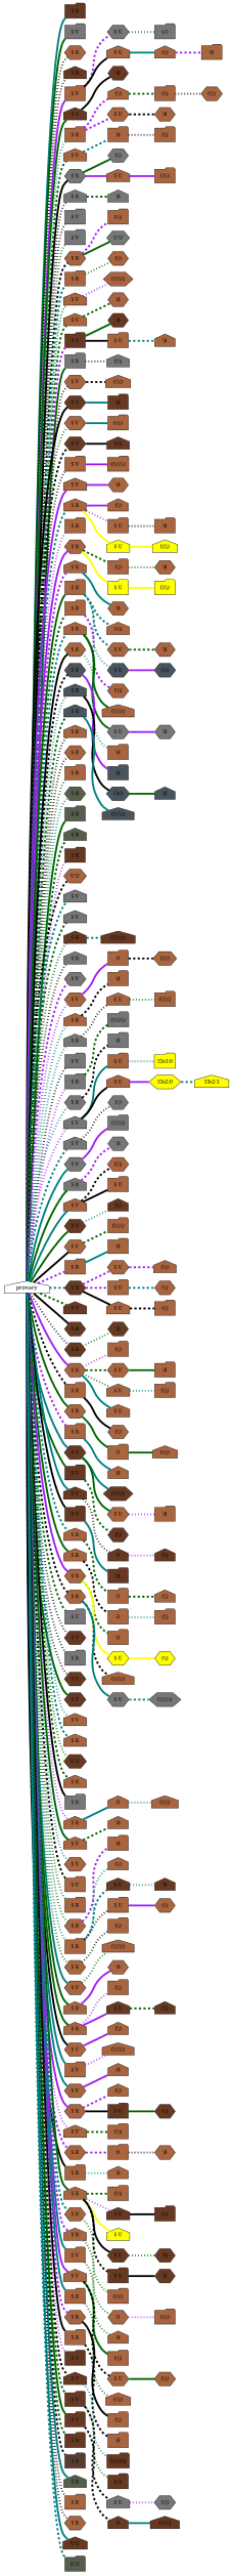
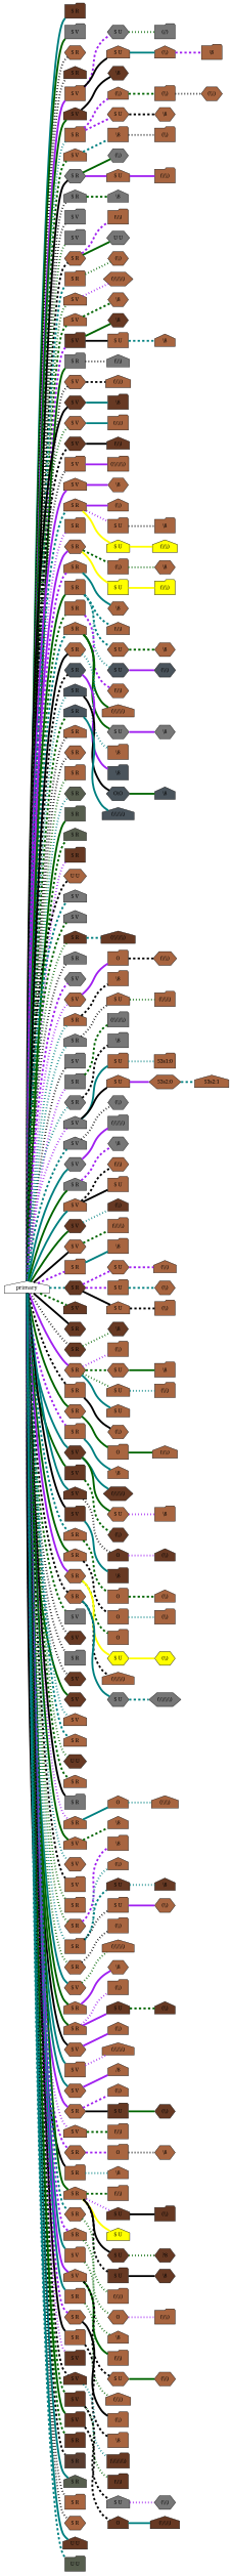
  graph {
    fontname="Noto Serif"
    rankdir=LR
    node [fillcolor="#A86540" fontname="Noto Serif" shape=folder style=filled]
    edge [color=darkgreen fontname="Noto Serif" penwidth=5 style=solid]
    n1 [fillcolor="#673923" label="S R"]
    primary [shape=house fillcolor="" style=""]
    n3 [fillcolor="#777777" label="S V"]
    n4 [label="S R" shape=hexagon]
    n5 [fillcolor="#673923" label="S R" shape=house]
    n6 [label="S V"]
    n7 [fillcolor="#673923" label="S V" shape=house]
    n8 [label="S R"]
    n9 [label="S V" shape=house]
    n10 [fillcolor="#777777" label="S R" shape=hexagon]
    n11 [fillcolor="#777777" label="S R" shape=house]
    n12 [fillcolor="#777777" label="S V"]
    n13 [fillcolor="#777777" label="S V"]
    n14 [label="S R" shape=hexagon]
    n15 [label="S R"]
    n16 [label="S V" shape=house]
    n17 [label="S V" shape=house]
    n18 [fillcolor="#673923" label="S V"]
    n19 [fillcolor="#777777" label="S R"]
    n20 [label="S V" shape=hexagon]
    n21 [fillcolor="#673923" label="S V" shape=hexagon]
    n22 [label="S V" shape=hexagon]
    n23 [fillcolor="#673923" label="S V" shape=hexagon]
    n24 [label="S V"]
    n25 [label="S V" shape=house]
    n26 [label="S R" shape=house]
    n27 [label="S R"]
    n28 [label="S R" shape=hexagon]
    n29 [label="S R" shape=house]
    n30 [label="S R"]
    n31 [label="S R"]
    n32 [label="S R" shape=house]
    n33 [label="S R" shape=hexagon]
    n34 [fillcolor="#4A545C" label="S R" shape=hexagon]
    n35 [fillcolor="#4A545C" label="S R" shape=house]
    n36 [fillcolor="#4A545C" label="S R" shape=house]
    n37 [label="S R" shape=house]
    n38 [label="S R" shape=hexagon]
    n39 [label="S R"]
    n40 [fillcolor="#575E4E" label="S R" shape=hexagon]
    n41 [fillcolor="#575E4E" label="S R"]
    n42 [fillcolor="#575E4E" label="S R" shape=house]
    n43 [fillcolor="#673923" label="S R"]
    n44 [label="U U" shape=hexagon]
    n45 [fillcolor="#777777" label="S V" shape=house]
    n46 [fillcolor="#777777" label="S V" shape=house]
    n47 [fillcolor="#673923" label="S R" shape=house]
    n48 [fillcolor="#777777" label="S R" shape=house]
    n49 [fillcolor="#777777" label="S V" shape=hexagon]
    n50 [label="S V" shape=hexagon]
    n51 [label="S R" shape=house]
    n52 [fillcolor="#777777" label="S R" shape=house]
    n53 [fillcolor="#777777" label="S V"]
    n54 [fillcolor="#777777" label="S R"]
    n55 [fillcolor="#777777" label="S R" shape=hexagon]
    n56 [fillcolor="#777777" label="S V" shape=house]
    n57 [fillcolor="#777777" label="S V" shape=house]
    n58 [fillcolor="#777777" label="S V" shape=hexagon]
    n59 [fillcolor="#777777" label="S R" shape=house]
    n60 [label="S V" shape=house]
    n61 [fillcolor="#673923" label="S V" shape=hexagon]
    n62 [label="S V" shape=hexagon]
    n63 [label="S R"]
    n64 [fillcolor="#673923" label="S R" shape=hexagon]
    n65 [fillcolor="#673923" label="S V" shape=house]
    n66 [fillcolor="#673923" label="S R" shape=hexagon]
    n67 [fillcolor="#673923" label="S R" shape=hexagon]
    n68 [label="S R" shape=hexagon]
    n69 [label="S R"]
    n70 [label="S R" shape=hexagon]
    n71 [label="S R"]
    n72 [fillcolor="#673923" label="S V" shape=hexagon]
    n73 [fillcolor="#673923" label="S V"]
    n74 [fillcolor="#673923" label="S V" shape=house]
    n75 [fillcolor="#673923" label="S V"]
    n76 [label="S R" shape=house]
    n77 [label="S R" shape=house]
    n78 [label="S R" shape=hexagon]
    n79 [label="S R" shape=hexagon]
    n80 [fillcolor="#777777" label="S V"]
    n81 [fillcolor="#673923" label="S V" shape=hexagon]
    n82 [fillcolor="#777777" label="S R"]
    n83 [fillcolor="#673923" label="S V" shape=hexagon]
    n84 [fillcolor="#673923" label="S V" shape=hexagon]
    n85 [label="S V" shape=house]
    n86 [label="S R" shape=house]
    n87 [fillcolor="#673923" label="U U" shape=hexagon]
    n88 [label="S R" shape=house]
    n89 [fillcolor="#777777" label="S R"]
    n90 [label="S R" shape=house]
    n91 [label="S V" shape=house]
    n92 [label="S V" shape=hexagon]
    n93 [label="S V"]
    n94 [label="S R"]
    n95 [label="S R" shape=hexagon]
    n96 [label="S R"]
    n97 [label="S R" shape=hexagon]
    n98 [label="S V" shape=hexagon]
    n99 [label="S R" shape=house]
    n100 [label="S R" shape=house]
    n101 [label="S V" shape=hexagon]
    n102 [label="S V"]
    n103 [label="S V" shape=hexagon]
    n104 [label="S R" shape=hexagon]
    n105 [label="S V" shape=house]
    n106 [label="S R" shape=hexagon]
    n107 [label="S R"]
    n108 [label="S R" shape=house]
    n109 [label="S R" shape=hexagon]
    n110 [label="S R" shape=house]
    n111 [label="S V"]
    n112 [label="S V" shape=house]
    n113 [label="S R"]
    n114 [label="S R" shape=hexagon]
    n115 [label="S R"]
    n116 [fillcolor="#673923" label="S V"]
    n117 [fillcolor="#673923" label="S V" shape=house]
    n118 [fillcolor="#673923" label="S V"]
    n119 [fillcolor="#673923" label="S V"]
    n120 [fillcolor="#673923" label="S R"]
    n121 [fillcolor="#5A3D30" label="S R"]
    n122 [fillcolor="#575E4E" label="S R" shape=house]
    n123 [label="S R"]
    n124 [label="S R" shape=hexagon]
    n125 [fillcolor="#673923" label="U U" shape=house]
    n126 [fillcolor="#575E4E" label="U U"]
    n127 [fillcolor="#777777" label="S U" shape=hexagon]
    n128 [label="S U" shape=house]
    n129 [fillcolor="#673923" label="\\8" shape=hexagon]
    n130 [label="(\\\\)" shape=house]
    n131 [label="S U" shape=hexagon]
    n132 [label="\\8"]
    n133 [fillcolor="#777777" label="(\\\\)" shape=hexagon]
    n134 [label="S U" shape=house]
    n135 [fillcolor="#777777" label="\\8" shape=house]
    n136 [label="(\\\\\\)"]
    n137 [fillcolor="#777777" label="U U" shape=hexagon]
    n138 [label="(\\\\)" shape=hexagon]
    n139 [label="(\\\\\\\\\\\\\\)" shape=hexagon]
    n140 [label="\\8" shape=hexagon]
    n141 [fillcolor="#673923" label="\\8" shape=hexagon]
    n142 [label="S U"]
    n143 [fillcolor="#777777" label="(\\\\\\)" shape=house]
    n144 [label="(\\\\\\\\)" shape=house]
    n145 [fillcolor="#673923" label="\\8"]
    n146 [label="(\\\\\\\\)"]
    n147 [fillcolor="#673923" label="(\\\\\\)" shape=house]
    n148 [label="(\\\\\\\\\\\\\\\\)"]
    n149 [label="\\8" shape=hexagon]
    n150 [label="(\\\\)" shape=house]
    n151 [label="S U"]
    n152 [fillcolor=yellow label="S U" shape=house]
    n153 [label="(\\\\)"]
    n154 [fillcolor=yellow label="S U"]
    n155 [label="\\8" shape=hexagon]
    n156 [label="(\\\\\\)" shape=house]
    n157 [label="S U" shape=hexagon]
    n158 [fillcolor="#4A545C" label="S U" shape=hexagon]
    n159 [label="(\\\\\\)" shape=hexagon]
    n160 [label="(\\\\\\\\\\\\\\)" shape=house]
    n161 [fillcolor="#777777" label="S U" shape=hexagon]
    n162 [label="\\8"]
    n163 [fillcolor="#4A545C" label="\\8"]
    n164 [fillcolor="#4A545C" label="O\\O" shape=hexagon]
    n165 [fillcolor="#4A545C" label="(\\\\\\\\\\\\\\)" shape=house]
    n166 [fillcolor="#673923" label="(\\\\\\\\\\\\\\\\)" shape=house]
    n167 [label=O]
    n168 [label="\\8"]
    n169 [label="S U" shape=house]
    n170 [fillcolor="#777777" label="(\\\\\\\\\\\\\\\\)"]
    n171 [fillcolor="#777777" label="\\8"]
    n172 [label="S U"]
    n173 [label="S U" shape=house]
    n174 [fillcolor="#777777" label="(\\\\)" shape=hexagon]
    n175 [fillcolor="#777777" label="(\\\\\\\\\\\\\\)"]
    n176 [fillcolor="#777777" label="\\8" shape=hexagon]
    n177 [label="(\\\\\\)" shape=hexagon]
    n178 [label="S U"]
    n179 [fillcolor="#673923" label="(\\\\)" shape=house]
    n180 [label="(\\\\\\\\\\\\)"]
    n181 [label="\\8"]
    n182 [label="S U" shape=hexagon]
    n183 [label="S U"]
    n184 [label="S U" shape=house]
    n185 [fillcolor="#673923" label="\\8" shape=hexagon]
    n186 [label="(\\\\)"]
    n187 [label="S U" shape=hexagon]
    n188 [label="S U" shape=house]
    n189 [label="S U" shape=house]
    n190 [label="(\\\\)" shape=hexagon]
    n191 [label=O]
    n192 [label="\\8" shape=house]
    n193 [fillcolor="#673923" label="(\\\\\\\\\\\\\\)" shape=hexagon]
    n194 [label="S U" shape=hexagon]
    n195 [fillcolor="#673923" label="(\\\\)" shape=hexagon]
    n196 [fillcolor="#673923" label=O shape=house]
    n197 [fillcolor="#673923" label="\\8"]
    n198 [label=O]
    n199 [label=O]
    n200 [label=O]
    n201 [fillcolor=yellow label="S U" shape=hexagon]
    n202 [label="(\\\\\\\\\\\\\\)" shape=house]
    n203 [fillcolor="#777777" label="S U" shape=hexagon]
    n204 [label=O shape=house]
    n205 [label="\\8" shape=house]
    n206 [label="\\8"]
    n207 [label="(\\\\)" shape=house]
    n208 [fillcolor="#673923" label="S U" shape=house]
    n209 [label="S U"]
    n210 [label="(\\\\)"]
    n211 [label="(\\\\\\\\\\\\\\)" shape=house]
    n212 [label="\\8" shape=hexagon]
    n213 [label="(\\\\)"]
    n214 [fillcolor="#673923" label="S U" shape=house]
    n215 [label="(\\\\)" shape=house]
    n216 [label="(\\\\\\\\\\\\\\)" shape=house]
    n217 [label="/8" shape=house]
    n218 [label="(\\\\)" shape=house]
    n219 [fillcolor="#673923" label="S U"]
    n220 [label="(\\\\\\)"]
    n221 [label=O]
    n222 [label="\\8" shape=house]
    n223 [label="(\\\\\\)"]
    n224 [fillcolor="#673923" label="S U" shape=house]
    n225 [fillcolor=yellow label="S U" shape=house]
    n226 [fillcolor="#673923" label="S U" shape=hexagon]
    n227 [fillcolor="#673923" label="S U"]
    n228 [label="(\\\\\\\\)"]
    n229 [label=O shape=hexagon]
    n230 [label="\\8" shape=house]
    n231 [label="(\\\\\\)"]
    n232 [label="S U" shape=hexagon]
    n233 [label="(\\\\\\\\)" shape=house]
    n234 [label="(\\\\)"]
    n235 [label="\\8"]
    n236 [fillcolor="#673923" label="(\\\\\\\\\\\\\\\\\\)"]
    n237 [fillcolor="#673923" label="(\\\\\\)"]
    n238 [fillcolor="#777777" label="S U" shape=house]
    n239 [fillcolor="#673923" label=O shape=house]
    n240 [fillcolor="#777777" label="(//)"]
    n241 [label="(\\\\)" shape=house]
    n242 [label="\\8"]
    n243 [label="(\\\\)"]
    n244 [label="\\8" shape=hexagon]
    n245 [label="(\\\\\\)" shape=hexagon]
    n246 [label="(\\\\)"]
    n247 [label="(\\\\\\\\)"]
    n248 [label="\\8" shape=house]
    n249 [label="\\8"]
    n250 [fillcolor=yellow label="(\\\\\\\\)" shape=house]
    n251 [label="\\8" shape=hexagon]
    n252 [fillcolor=yellow label="(\\\\\\\\)"]
    n253 [label="\\8" shape=hexagon]
    n254 [fillcolor="#4A545C" label="(\\\\\\)" shape=hexagon]
    n255 [fillcolor="#777777" label="\\8" shape=hexagon]
    n256 [fillcolor="#4A545C" label="\\8" shape=house]
    n257 [label="(\\\\\\\\)" shape=hexagon]
    n258 [label="(\\\\\\\\\\\\)"]
-   "53s1:0" [fillcolor=yellow]
-   "53s2:0" [fillcolor=yellow shape=hexagon]
-   "53s2:1" [fillcolor=yellow shape=house]
+   "53s1:0"
+   "53s2:0" [shape=hexagon]
+   "53s2:1" [shape=house]
    n262 [label="(\\\\\\)" shape=house]
    n263 [label="(\\\\)" shape=hexagon]
    n264 [label="(\\\\)"]
    n265 [label="\\8"]
    n266 [label="(\\\\\\)"]
    n267 [label="(\\\\\\\\)" shape=house]
    n268 [label="\\8"]
    n269 [fillcolor="#673923" label="(\\\\)" shape=house]
    n270 [label="(\\\\)" shape=house]
    n271 [label="(\\\\)"]
    n272 [fillcolor=yellow label="(\\\\)" shape=hexagon]
    n273 [fillcolor="#777777" label="(\\\\\\\\\\\\\\\\)" shape=hexagon]
    n274 [label="(\\\\\\\\\\)" shape=house]
    n275 [fillcolor="#673923" label="\\8" shape=house]
    n276 [label="(\\\\)" shape=hexagon]
    n277 [fillcolor="#673923" label="(\\\\)" shape=house]
    n278 [fillcolor="#673923" label="(\\\\)" shape=hexagon]
    n279 [label="\\8" shape=hexagon]
    n280 [fillcolor="#673923" label="(\\\\)"]
    n281 [fillcolor="#673923" label="?8" shape=hexagon]
    n282 [fillcolor="#673923" label="\\8" shape=hexagon]
    n283 [label="(\\\\\\\\)"]
    n284 [label="(\\\\\\)" shape=hexagon]
    n285 [fillcolor="#777777" label="(\\\\\\)" shape=hexagon]
    n286 [fillcolor="#673923" label="(\\\\\\\\\\\\)" shape=house]
    primary -- n1 [color=teal]
    primary -- n3
    primary -- n4 [color=black style=dotted]
    primary -- n5 [color=black style=dotted]
    primary -- n6 [color=purple]
    primary -- n7
    primary -- n8 [color=teal style=dotted]
    primary -- n9 [style=dashed]
    primary -- n10 [color=black]
    primary -- n11 [color=black style=dotted]
    primary -- n12 [color=black style=dotted]
    primary -- n13 [style=dotted]
    primary -- n14 [color=black style=dashed]
    primary -- n15 [color=teal style=dashed]
    primary -- n16 [style=dotted]
    primary -- n17 [style=dashed]
    primary -- n18 [color=purple style=dashed]
    primary -- n19
    primary -- n20 [color=black style=dotted]
    primary -- n21 [color=black]
    primary -- n22 [style=dotted]
    primary -- n23 [color=black style=dashed]
    primary -- n24 [color=black style=dotted]
    primary -- n25 [color=purple]
    primary -- n26 [color=teal style=dashed]
    primary -- n27 [color=purple style=dotted]
    primary -- n28 [color=purple]
    primary -- n29 [color=purple style=dashed]
    primary -- n30
    primary -- n31 [style=dashed]
    primary -- n32 [color=teal style=dashed]
    primary -- n33 [color=black]
    primary -- n34 [color=black style=dashed]
    primary -- n35 [color=teal style=dotted]
    primary -- n36 [style=dashed]
    primary -- n37 [color=black style=dotted]
    primary -- n38 [color=black style=dotted]
    primary -- n39 [style=dotted]
    primary -- n40 [color=teal style=dotted]
    primary -- n41
    primary -- n42 [style=dashed]
    primary -- n43 [color=purple style=dotted]
    primary -- n44 [color=black style=dashed]
    primary -- n45 [color=teal style=dashed]
    primary -- n46 [style=dashed]
    primary -- n47 [style=dotted]
    primary -- n48 [color=black style=dotted]
    primary -- n49 [color=purple style=dashed]
    primary -- n50 [color=purple style=dotted]
    primary -- n51 [color=teal style=dotted]
    primary -- n52 [color=teal style=dotted]
    primary -- n53 [color=black style=dotted]
    primary -- n54 [color=purple style=dotted]
    primary -- n55 [color=teal style=dotted]
    primary -- n56 [color=purple style=dotted]
    primary -- n57 [color=teal style=dashed]
    primary -- n58 [color=teal]
    primary -- n59
    primary -- n60 [color=teal]
    primary -- n61
    primary -- n62 [color=black]
    primary -- n63 [color=purple style=dashed]
    primary -- n64 [color=teal style=dashed]
    primary -- n65 [style=dashed]
    primary -- n66 [color=black]
    primary -- n67 [color=black style=dotted]
    primary -- n68 [color=purple]
    primary -- n69 [color=black style=dashed]
    primary -- n70
    primary -- n71 [color=purple style=dashed]
    primary -- n72 [color=teal]
    primary -- n73
    primary -- n74 [color=teal]
    primary -- n75 [color=black]
    primary -- n76 [color=teal style=dashed]
    primary -- n77
    primary -- n78 [color=purple]
    primary -- n79 [color=black style=dashed]
    primary -- n80 [style=dashed]
    primary -- n81 [color=black style=dotted]
    primary -- n82 [color=black style=dotted]
    primary -- n83 [color=black style=dotted]
    primary -- n84
    primary -- n85 [color=teal style=dotted]
    primary -- n86 [color=teal style=dashed]
    primary -- n87 [style=dotted]
    primary -- n88 [style=dashed]
    primary -- n89 [color=black]
    primary -- n90 [color=purple style=dotted]
    primary -- n91
    primary -- n92 [color=teal style=dotted]
    primary -- n93 [color=black style=dashed]
    primary -- n94 [style=dotted]
    primary -- n95 [style=dotted]
    primary -- n96 [color=teal style=dotted]
    primary -- n97 [style=dotted]
    primary -- n98 [color=teal]
    primary -- n99
    primary -- n100
    primary -- n101 [color=black]
    primary -- n102 [color=teal]
    primary -- n103 [color=teal]
    primary -- n104 [color=purple]
    primary -- n105 [color=purple style=dotted]
    primary -- n106 [color=purple style=dashed]
    primary -- n107 [color=black]
    primary -- n108
    primary -- n109 [color=teal style=dashed]
    primary -- n110 [color=purple style=dashed]
    primary -- n111 [color=teal]
    primary -- n112 [color=purple]
    primary -- n113 [color=teal]
    primary -- n114 [color=purple style=dashed]
    primary -- n115 [color=black]
    primary -- n116 [color=purple style=dotted]
    primary -- n117 [color=black style=dashed]
    primary -- n118 [style=dashed]
    primary -- n119
    primary -- n120 [style=dashed]
    primary -- n121 [color=black style=dashed]
    primary -- n122 [color=teal]
    primary -- n123 [color=black style=dotted]
    primary -- n124 [color=black style=dotted]
    primary -- n125 [color=teal]
    primary -- n126 [color=teal style=dashed]
    n6 -- n127 [color=purple style=dashed]
    n6 -- n128 [color=black]
    n7 -- n129 [color=black]
    n8 -- n130 [color=purple style=dashed]
    n8 -- n131 [color=purple style=dashed]
    n9 -- n132 [color=teal style=dashed]
    n10 -- n133
    n10 -- n134 [color=purple]
    n11 -- n135 [style=dashed]
    n14 -- n136 [color=purple style=dashed]
    n14 -- n137
    n15 -- n138 [style=dotted]
    n16 -- n139 [color=purple style=dotted]
    n17 -- n140 [style=dashed]
    n18 -- n141
    n18 -- n142 [color=black]
    n19 -- n143 [color=black style=dotted]
    n20 -- n144 [color=black style=dashed]
    n21 -- n145 [color=teal]
    n22 -- n146 [color=teal]
    n23 -- n147 [color=black]
    n24 -- n148 [color=purple]
    n25 -- n149 [color=purple]
    n26 -- n150 [color=purple]
    n26 -- n151 [color=purple style=dotted]
    n26 -- n152 [color=yellow style=""]
    n28 -- n153 [style=dashed]
    n28 -- n154 [color=yellow style=""]
    n29 -- n155 [color=teal]
    n30 -- n156 [color=teal style=dashed]
    n30 -- n157 [color=teal style=dashed]
    n30 -- n158 [color=teal style=dotted]
    n31 -- n159 [color=purple style=dashed]
    n32 -- n160
    n32 -- n161
    n33 -- n162 [color=teal style=dotted]
    n34 -- n163 [color=purple]
    n35 -- n164 [color=black]
    n36 -- n165 [color=teal]
    n47 -- n166 [color=teal style=dashed]
    n50 -- n167 [color=purple]
    n51 -- n168 [color=black style=dashed]
    n52 -- n169 [color=black style=dotted]
    n54 -- n170 [style=dashed]
    n55 -- n171 [color=black style=dashed]
    n56 -- n172 [color=teal]
    n56 -- n173 [color=black]
    n57 -- n174 [color=black style=dotted]
    n58 -- n175 [color=purple]
    n59 -- n176 [color=purple style=dashed]
    n60 -- n177 [color=black style=dashed]
    n60 -- n178 [color=black]
    n61 -- n179 [color=teal style=dotted]
    n62 -- n180 [style=dashed]
    n63 -- n181 [color=teal]
    n64 -- n182 [color=purple style=dashed]
    n64 -- n183 [color=purple style=dashed]
    n64 -- n184 [color=black]
    n67 -- n185 [style=dotted]
    n68 -- n186 [color=purple style=dotted]
    n68 -- n187 [style=dashed]
    n68 -- n188 [style=dotted]
    n68 -- n189 [color=teal]
    n69 -- n190 [color=black]
    n70 -- n191
    n71 -- n192 [color=teal]
    n72 -- n193 [color=teal]
    n72 -- n194
    n73 -- n195 [style=dashed]
    n74 -- n196 [color=black style=dotted]
    n75 -- n197 [color=teal]
    n76 -- n198 [style=dashed]
    n77 -- n199 [color=black style=dashed]
    n78 -- n200 [style=dashed]
    n78 -- n201 [color=yellow style=""]
    n79 -- n202 [color=black style=dashed]
    n79 -- n203 [color=teal]
    n90 -- n204 [color=teal]
    n91 -- n205 [style=dashed]
    n95 -- n206 [color=purple style=dashed]
    n96 -- n207 [color=teal style=dotted]
    n96 -- n208 [color=teal style=dashed]
    n96 -- n209 [color=black style=dotted]
    n97 -- n210 [color=black style=dotted]
    n98 -- n211 [style=dotted]
    n99 -- n212 [color=purple]
    n100 -- n213 [color=purple style=dotted]
    n100 -- n214 [color=purple]
    n101 -- n215 [color=purple]
    n102 -- n216 [color=purple style=dotted]
    n103 -- n217 [color=purple]
    n104 -- n218 [color=purple style=dashed]
    n104 -- n219 [color=black]
    n105 -- n220 [style=dashed]
    n106 -- n221 [color=purple style=dashed]
    n107 -- n222 [color=teal style=dotted]
    n108 -- n223 [style=dashed]
    n108 -- n224 [color=purple style=dotted]
    n108 -- n225 [color=yellow style=""]
    n108 -- n226 [color=black]
    n108 -- n227 [color=black style=dashed]
    n109 -- n228 [style=dotted]
    n110 -- n229 [style=dotted]
    n111 -- n230 [style=dotted]
    n112 -- n231
    n112 -- n232 [color=black style=dashed]
    n113 -- n233 [style=dotted]
    n114 -- n234 [color=black]
    n115 -- n235 [color=black style=dashed]
    n117 -- n236 [color=teal style=dotted]
    n118 -- n237 [style=dotted]
    n118 -- n238 [color=black style=dashed]
    n119 -- n239 [color=black style=dashed]
    n127 -- n240 [style=dotted]
    n128 -- n241 [color=teal]
    n130 -- n243 [style=dashed]
    n131 -- n244 [color=black style=dashed]
    n132 -- n246 [color=black style=dotted]
    n134 -- n247 [color=purple]
    n142 -- n248 [color=teal style=dashed]
    n151 -- n249 [color=black style=dotted]
    n152 -- n250 [color=yellow style=""]
    n153 -- n251 [style=dotted]
    n154 -- n252 [color=yellow style=""]
    n157 -- n253 [style=dashed]
    n158 -- n254 [color=purple]
    n161 -- n255 [color=purple]
    n164 -- n256
    n167 -- n257 [color=black style=dashed]
    n169 -- n258 [style=dotted]
    n172 -- "53s1:0" [color=teal style=dotted]
    n173 -- "53s2:0" [color=purple]
    n182 -- n262 [color=purple style=dashed]
    n183 -- n263 [color=teal style=dashed]
    n184 -- n264 [color=black style=dashed]
    n187 -- n265
    n188 -- n266 [color=teal style=dotted]
    n191 -- n267
    n194 -- n268 [color=purple style=dotted]
    n196 -- n269 [color=purple style=dotted]
    n198 -- n270 [style=dashed]
    n199 -- n271 [color=teal style=dotted]
    n201 -- n272 [color=yellow style=""]
    n203 -- n273 [color=teal style=dashed]
    n204 -- n274 [color=teal style=dotted]
    n208 -- n275 [color=teal style=dotted]
    n209 -- n276 [color=purple]
    n214 -- n277 [style=dashed]
    n219 -- n278
    n221 -- n279 [color=black style=dotted]
    n224 -- n280 [color=black]
    n226 -- n281 [style=dotted]
    n227 -- n282 [color=black]
    n229 -- n283 [color=purple style=dotted]
    n232 -- n284
    n238 -- n285 [color=purple style=dotted]
    n239 -- n286 [color=teal]
    n241 -- n242 [color=purple style=dashed]
    n243 -- n245 [color=black style=dotted]
    "53s2:0" -- "53s2:1" [color=teal style=dashed]
  }
